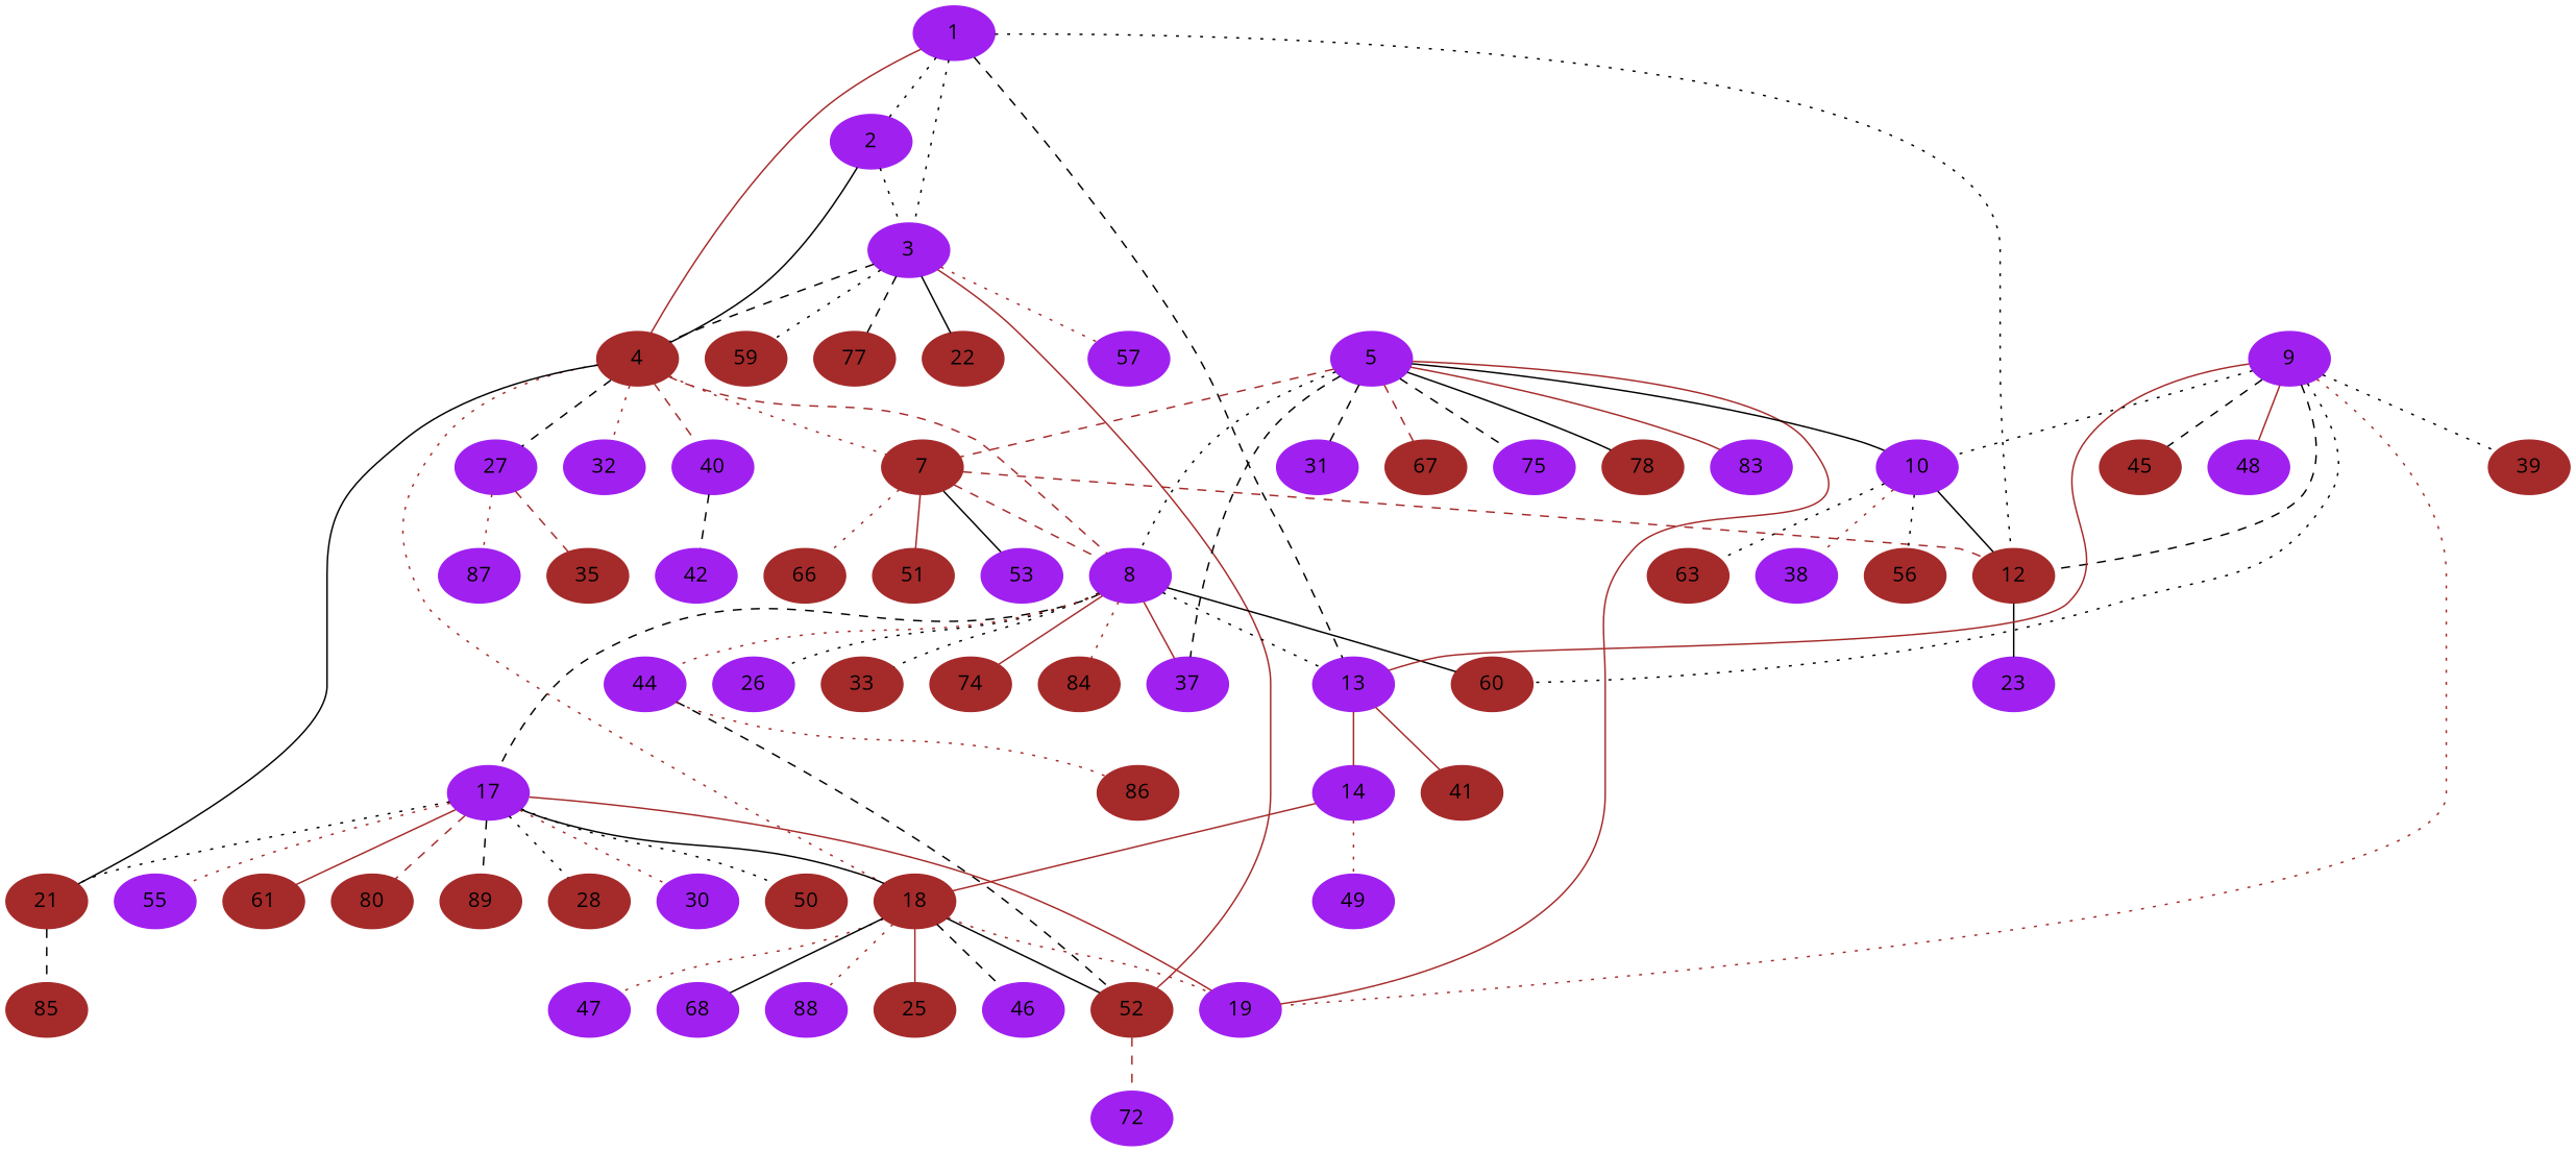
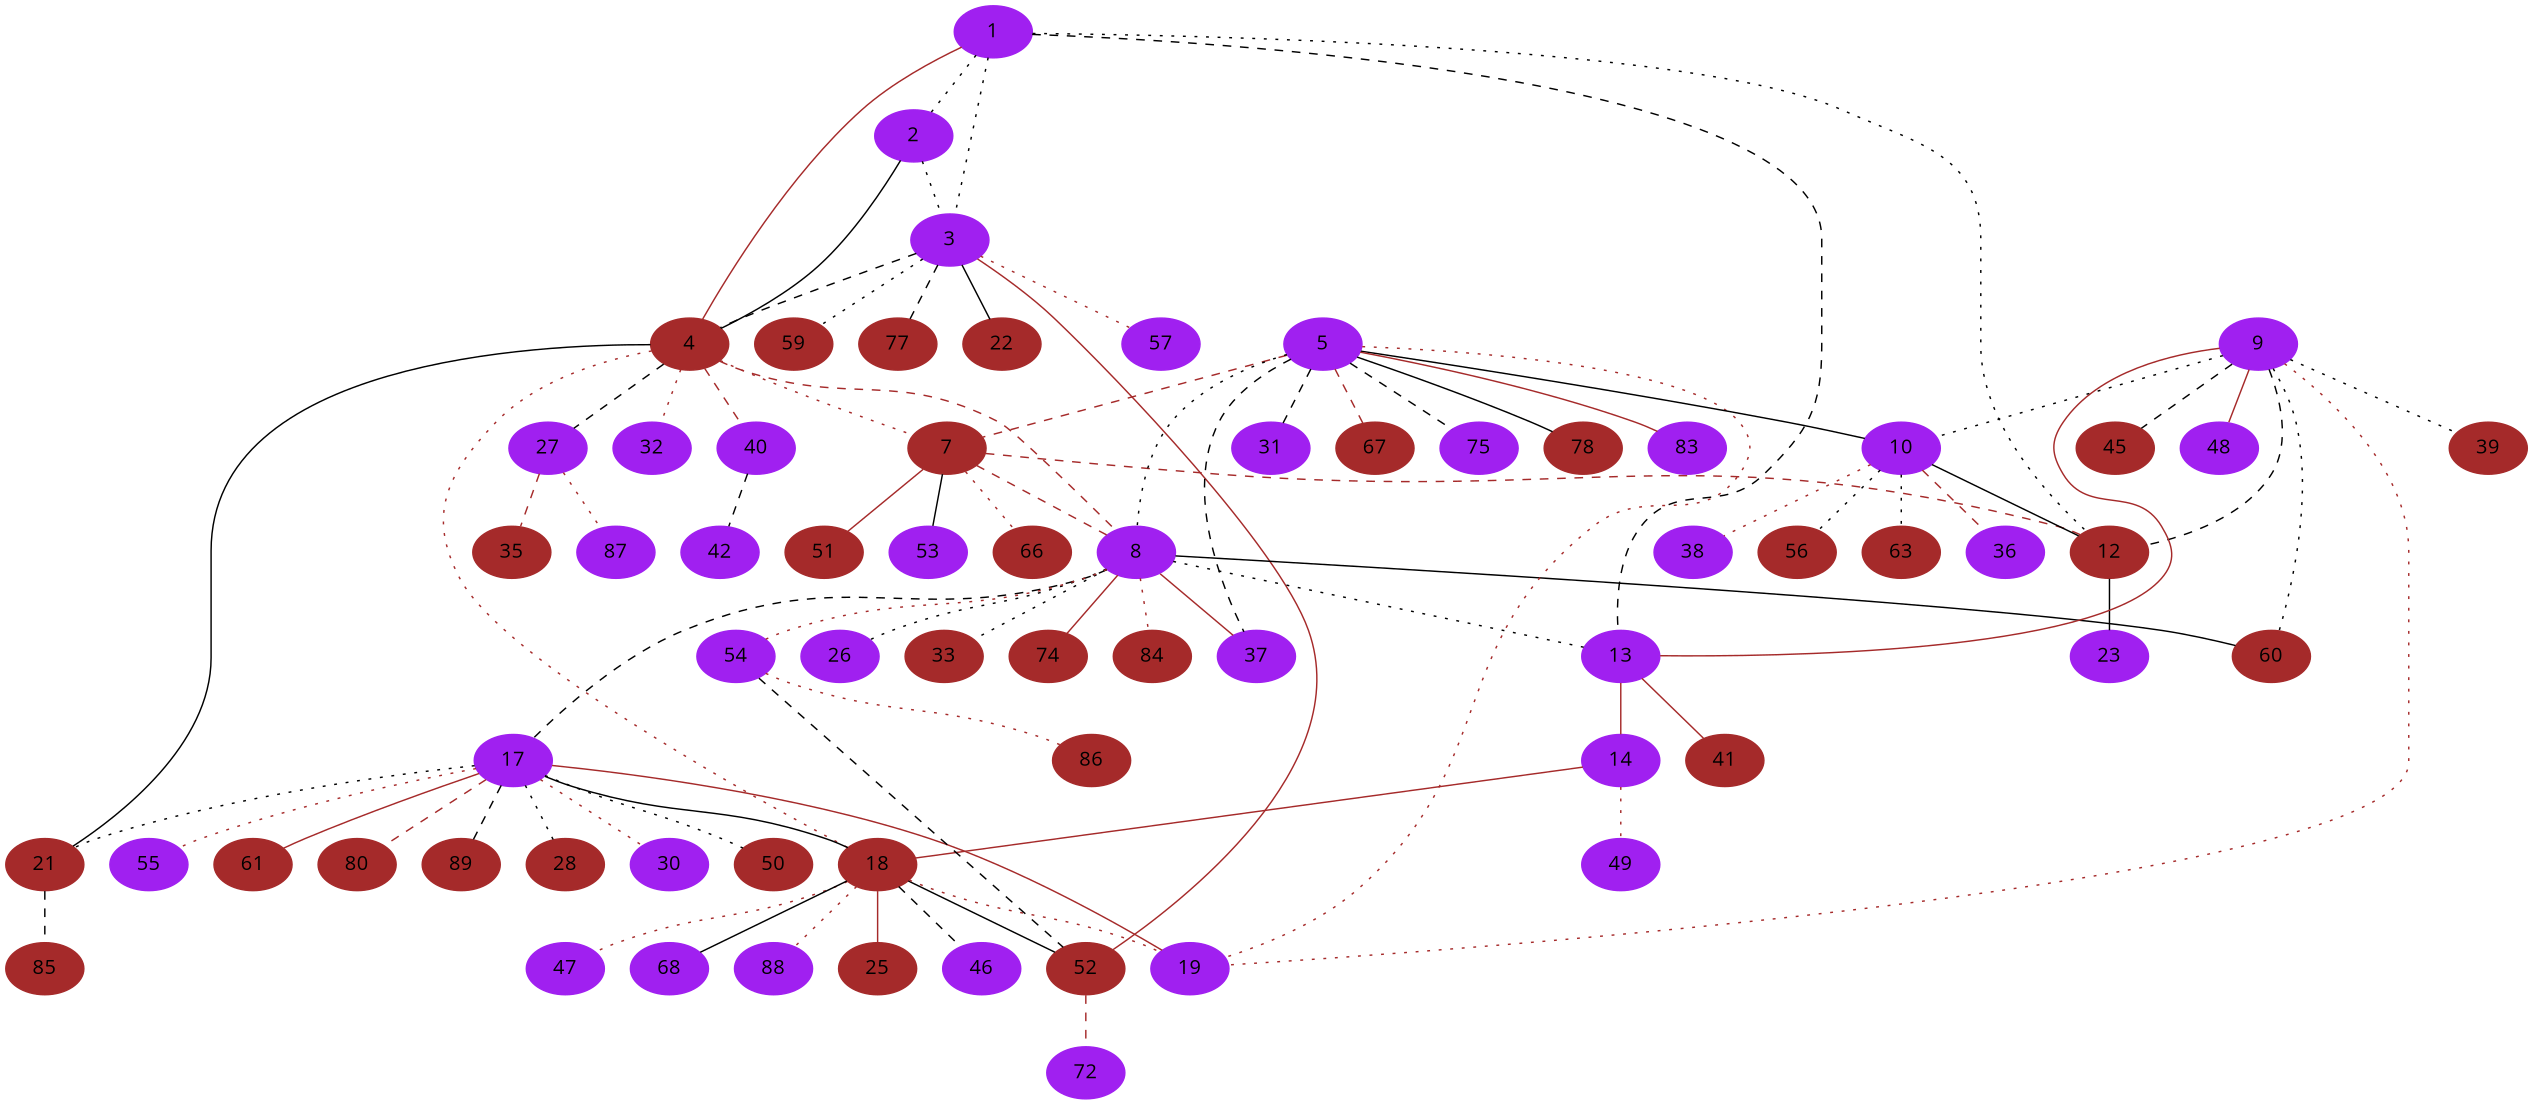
  graph {
    fontname="Open Sans"
    node [color=purple fontname="Open Sans" style=filled]
    edge [color=black fontname="Open Sans" style=dotted]
    1 [super="+62"]
    2
    3 [super="+29"]
    4 [color=brown super="+82"]
    12 [color=brown super="+81"]
    13 [super="+16"]
    22 [color=brown]
    52 [color=brown]
    57 [super="+65"]
    59 [color=brown]
    77 [color=brown]
    7 [color=brown super="+24"]
    8 [super="+15"]
    18 [color=brown super="+73"]
    21 [color=brown super="+76"]
    27 [super="+64"]
    32
    40
    23
    14 [super="+58"]
    41 [color=brown]
    72
    51 [color=brown]
    53
    66 [color=brown]
    37
    17 [super="+20"]
    26 [super="+79"]
    33 [color=brown]
-   44 [super="+70"]
+   44 [super="+70" label=54]
    60 [color=brown]
    74 [color=brown]
    84 [color=brown]
    19
    25 [color=brown]
    46
    47
    68
    88
    85 [color=brown]
    35 [color=brown]
    87
    42
    5 [super="+6"]
    10 [super="+54"]
    31
    67 [color=brown]
    75
    78 [color=brown]
    83
+   36 [super="+71"]
    38 [super="+69"]
    56 [color=brown]
    63 [color=brown]
    49
    28 [color=brown super="+43"]
    30
    50 [color=brown]
    55
    61 [color=brown]
    80 [color=brown]
    89 [color=brown]
    86 [color=brown]
    9 [super="+11"]
    39 [color=brown]
    45 [color=brown]
    48
    1 -- 2
    1 -- 3
    1 -- 4 [color=brown style=solid]
    1 -- 12
    1 -- 13 [style=dashed]
    2 -- 3
    2 -- 4 [style=solid]
    3 -- 4 [style=dashed]
    3 -- 22 [style=solid]
    3 -- 52 [color=brown style=solid]
    3 -- 57 [color=brown]
    3 -- 59
    3 -- 77 [style=dashed]
    4 -- 7 [color=brown]
    4 -- 8 [color=brown style=dashed]
    4 -- 18 [color=brown]
    4 -- 21 [style=solid]
    4 -- 27 [style=dashed]
    4 -- 32 [color=brown]
    4 -- 40 [color=brown style=dashed]
    12 -- 23 [style=solid]
    13 -- 14 [color=brown style=solid weight=2]
    13 -- 41 [color=brown style=solid]
    52 -- 72 [color=brown style=dashed]
    7 -- 12 [color=brown style=dashed]
    7 -- 8 [color=brown style=dashed]
    7 -- 51 [color=brown style=solid]
    7 -- 53 [style=solid]
    7 -- 66 [color=brown]
    8 -- 13 [weight=2]
    8 -- 37 [color=brown style=solid]
    8 -- 17 [style=dashed]
    8 -- 26
    8 -- 33
    8 -- 44 [color=brown]
    8 -- 60 [style=solid]
    8 -- 74 [color=brown style=solid]
    8 -- 84 [color=brown]
    18 -- 52 [style=solid]
    18 -- 19 [color=brown]
    18 -- 25 [color=brown style=solid]
    18 -- 46 [style=dashed]
    18 -- 47 [color=brown]
    18 -- 68 [style=solid]
    18 -- 88 [color=brown]
    21 -- 85 [style=dashed]
    27 -- 35 [color=brown style=dashed]
    27 -- 87 [color=brown]
    40 -- 42 [style=dashed]
    14 -- 18 [color=brown style=solid]
    14 -- 49 [color=brown]
    17 -- 18 [style=solid weight=2]
    17 -- 21
    17 -- 19 [color=brown style=solid weight=2]
    17 -- 28
    17 -- 30 [color=brown]
    17 -- 50
    17 -- 55 [color=brown]
    17 -- 61 [color=brown style=solid]
    17 -- 80 [color=brown style=dashed]
    17 -- 89 [style=dashed]
    44 -- 52 [style=dashed]
    44 -- 86 [color=brown]
    5 -- 7 [color=brown style=dashed weight=2]
    5 -- 8 [weight=2]
    5 -- 37 [style=dashed]
-   5 -- 19 [color=brown style=solid]
+   5 -- 19 [color=brown]
    5 -- 10 [style=solid]
    5 -- 31 [style=dashed]
    5 -- 67 [color=brown style=dashed]
    5 -- 75 [style=dashed]
    5 -- 78 [style=solid]
    5 -- 83 [color=brown style=solid]
    10 -- 12 [style=solid]
+   10 -- 36 [color=brown style=dashed]
    10 -- 38 [color=brown]
    10 -- 56
    10 -- 63
    9 -- 12 [style=dashed weight=2]
    9 -- 13 [color=brown style=solid]
    9 -- 60
    9 -- 19 [color=brown]
    9 -- 10 [weight=2]
    9 -- 39
    9 -- 45 [style=dashed]
    9 -- 48 [color=brown style=solid]
  }
